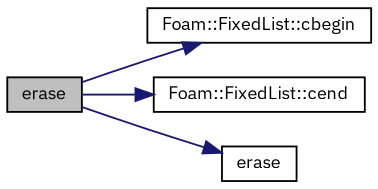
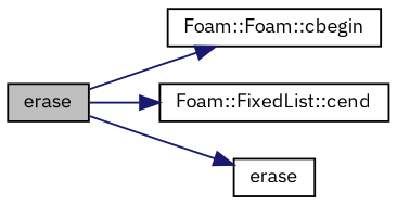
  digraph {
    rankdir=LR
    fontname="IBM Plex Sans"
    node [color=black fontname="IBM Plex Sans" fontsize=10 shape=record]
    edge [color=midnightblue fontname="IBM Plex Sans" fontsize=10 labelfontname=Helvetica labelfontsize=10 style=solid]
    n1 [fillcolor=grey75 fontcolor=black height=0.2 label=erase style=filled width=0.4]
-   n2 [height=0.2 label="Foam::FixedList::cbegin" width=0.4]
+   n2 [height=0.2 label="Foam::Foam::cbegin" width=0.4]
    n3 [height=0.2 label="Foam::FixedList::cend" width=0.4]
    n4 [height=0.2 label=erase width=0.4]
    n1 -> n2
    n1 -> n3
    n1 -> n4
  }
